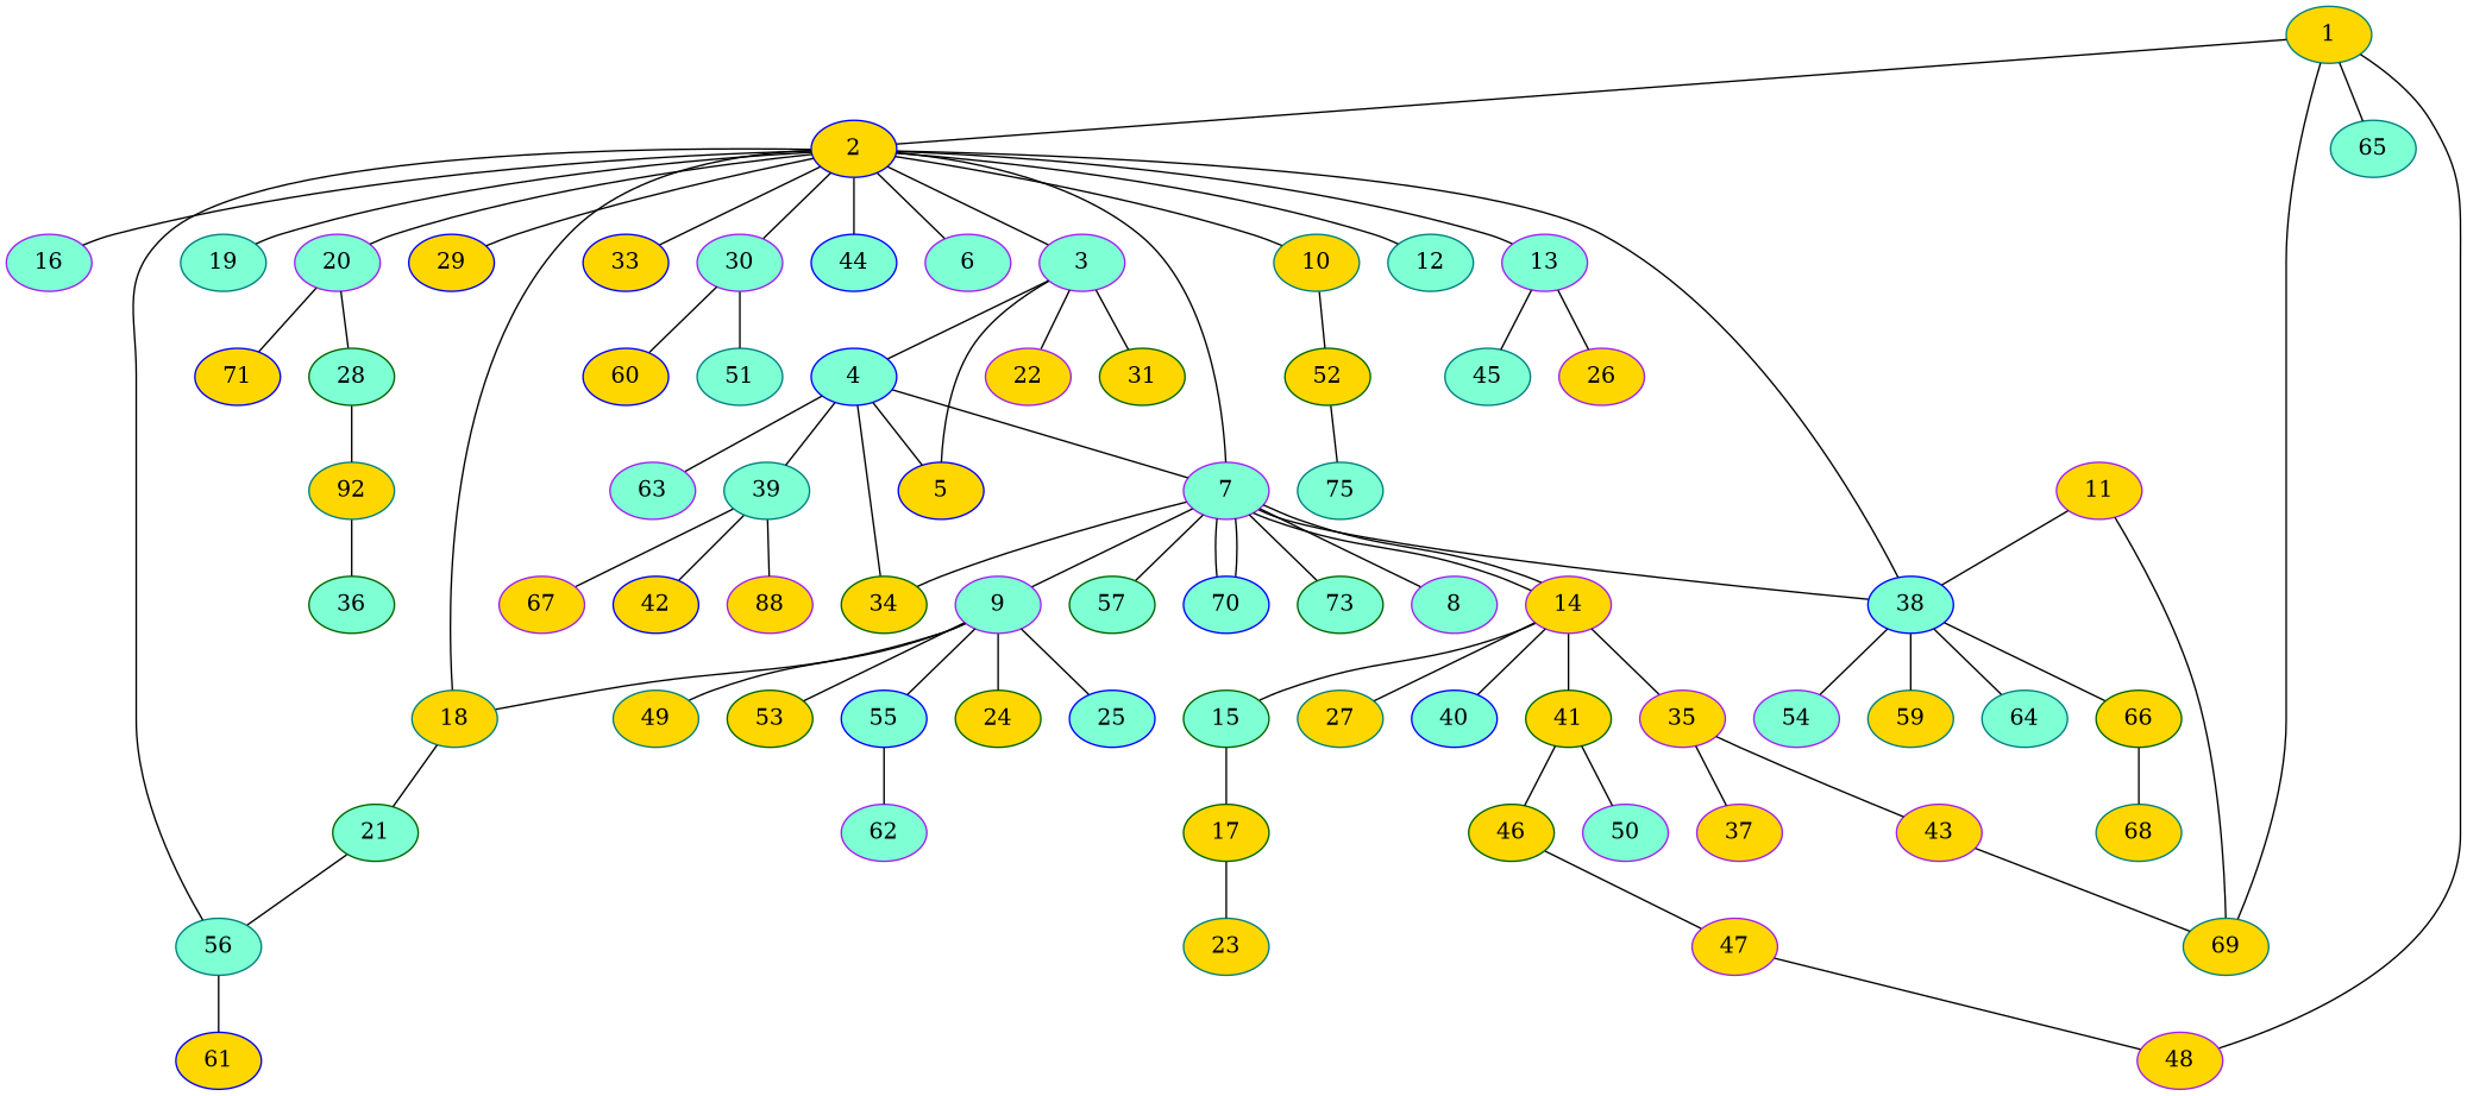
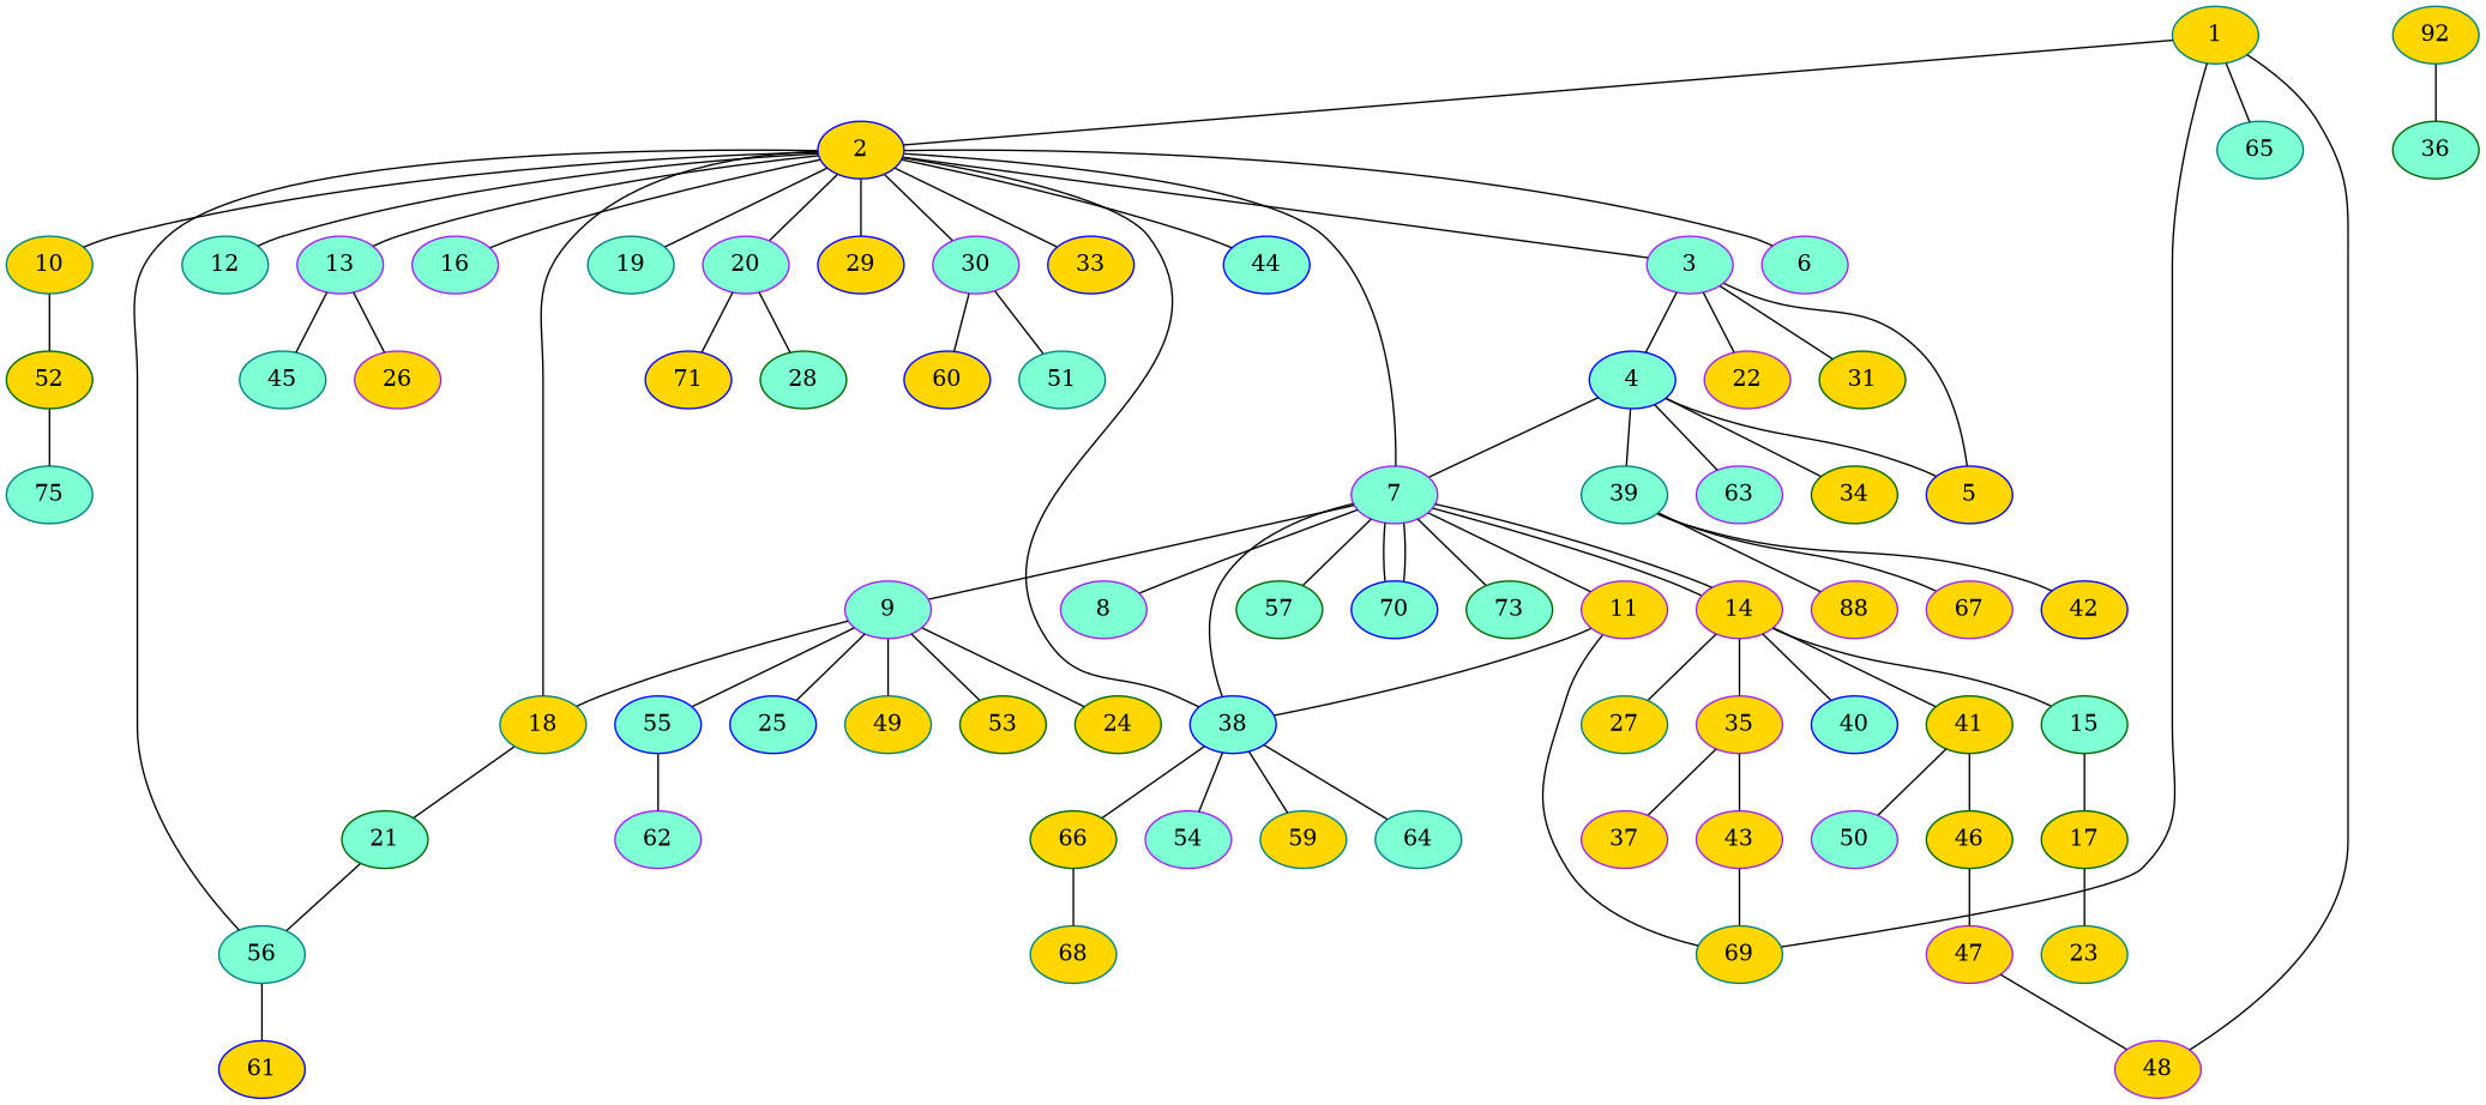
  graph {
    node [color=purple fillcolor=gold style=filled]
    1 [color=teal]
    2 [color=blue]
    48
    65 [color=teal fillcolor=aquamarine]
    69 [color=teal]
    3 [fillcolor=aquamarine]
    6 [fillcolor=aquamarine]
    7 [fillcolor=aquamarine]
    10 [color=teal]
    12 [color=teal fillcolor=aquamarine]
    13 [fillcolor=aquamarine]
    16 [fillcolor=aquamarine]
    18 [color=teal]
    19 [color=teal fillcolor=aquamarine]
    20 [fillcolor=aquamarine]
    29 [color=blue]
    30 [fillcolor=aquamarine]
    33 [color=blue]
    38 [color=blue fillcolor=aquamarine]
    44 [color=blue fillcolor=aquamarine]
    56 [color=teal fillcolor=aquamarine]
    4 [color=blue fillcolor=aquamarine]
    5 [color=blue]
    22
    31 [color=darkgreen]
    8 [fillcolor=aquamarine]
    9 [fillcolor=aquamarine]
    11
    14
    57 [color=darkgreen fillcolor=aquamarine]
    70 [color=blue fillcolor=aquamarine]
    73 [color=darkgreen fillcolor=aquamarine]
    52 [color=darkgreen]
    26
    45 [color=teal fillcolor=aquamarine]
    21 [color=darkgreen fillcolor=aquamarine]
    28 [color=darkgreen fillcolor=aquamarine]
    71 [color=blue]
    51 [color=teal fillcolor=aquamarine]
    60 [color=blue]
    54 [fillcolor=aquamarine]
    59 [color=teal]
    64 [color=teal fillcolor=aquamarine]
    66 [color=darkgreen]
    61 [color=blue]
    34 [color=darkgreen]
    39 [color=teal fillcolor=aquamarine]
    63 [fillcolor=aquamarine]
    42 [color=blue]
    n50 [label=88]
    67
    24 [color=darkgreen]
    25 [color=blue fillcolor=aquamarine]
    49 [color=teal]
    53 [color=darkgreen]
    55 [color=blue fillcolor=aquamarine]
    15 [color=darkgreen fillcolor=aquamarine]
    27 [color=teal]
    35
    40 [color=blue fillcolor=aquamarine]
    41 [color=darkgreen]
    62 [fillcolor=aquamarine]
    n63 [color=teal fillcolor=aquamarine label=75]
    17 [color=darkgreen]
    37
    43
    46 [color=darkgreen]
    50 [fillcolor=aquamarine]
    23 [color=teal]
    n70 [color=teal label=92]
    36 [color=darkgreen fillcolor=aquamarine]
    68 [color=teal]
    47
    1 -- 2
    1 -- 48
    1 -- 65
    1 -- 69
    2 -- 3
    2 -- 6
    2 -- 7
    2 -- 10
    2 -- 12
    2 -- 13
    2 -- 16
    2 -- 18
    2 -- 19
    2 -- 20
    2 -- 29
    2 -- 30
    2 -- 33
    2 -- 38
    2 -- 44
    2 -- 56
    3 -- 4
    3 -- 5
    3 -- 22
    3 -- 31
    7 -- 38
    7 -- 8
    7 -- 9
-   7 -- 34
+   7 -- 11
    7 -- 14
    7 -- 14
    7 -- 57
    7 -- 70
    7 -- 70
    7 -- 73
    10 -- 52
    13 -- 26
    13 -- 45
    18 -- 21
    20 -- 28
    20 -- 71
    30 -- 51
    30 -- 60
    38 -- 54
    38 -- 59
    38 -- 64
    38 -- 66
    56 -- 61
    4 -- 7
    4 -- 5
    4 -- 34
    4 -- 39
    4 -- 63
    9 -- 18
    9 -- 24
    9 -- 25
    9 -- 49
    9 -- 53
    9 -- 55
    11 -- 69
    11 -- 38
    14 -- 15
    14 -- 27
    14 -- 35
    14 -- 40
    14 -- 41
    52 -- n63
    21 -- 56
-   28 -- n70
    66 -- 68
    39 -- 42
    39 -- n50
    39 -- 67
    55 -- 62
    15 -- 17
    35 -- 37
    35 -- 43
    41 -- 46
    41 -- 50
    17 -- 23
    43 -- 69
    46 -- 47
    n70 -- 36
    47 -- 48
  }
